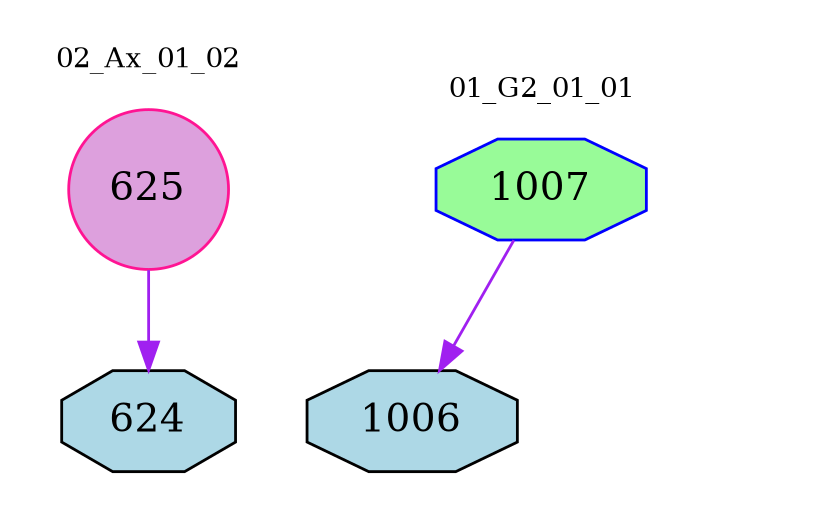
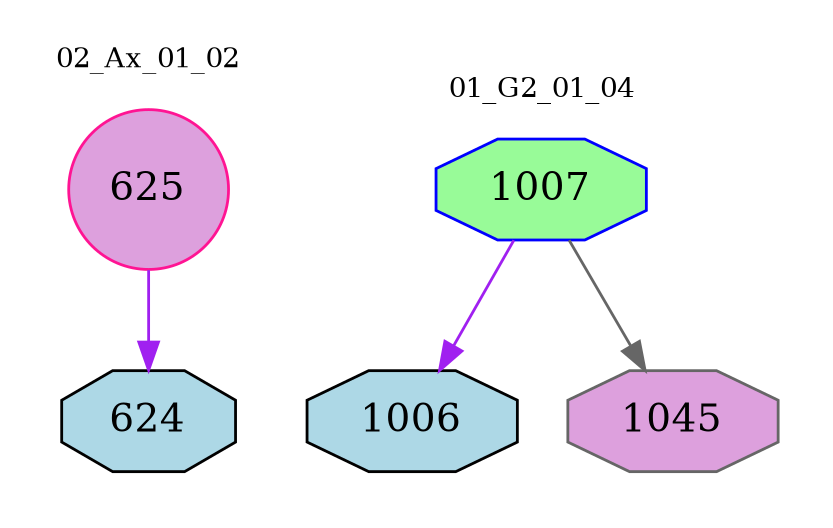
  digraph {
    node [color=black fillcolor=plum shape=octagon style=filled]
    edge [color=purple]
    n1 [color=deeppink label=625 shape=circle]
    n2 [fillcolor=lightblue label=624]
    n3 [color=blue fillcolor=palegreen label=1007]
    n4 [fillcolor=lightblue label=1006]
+   n5 [color=gray40 label=1045]
    subgraph cluster_1 {
      color=white
      fontsize=10
      label="02_Ax_01_02"
      n1
      n2
    }
    subgraph cluster_2 {
      color=white
      fontsize=10
-     label="01_G2_01_01"
+     label="01_G2_01_04"
      n3
      n4
+     n5
    }
    n1 -> n2
    n3 -> n4
+   n3 -> n5 [color=gray40]
  }
